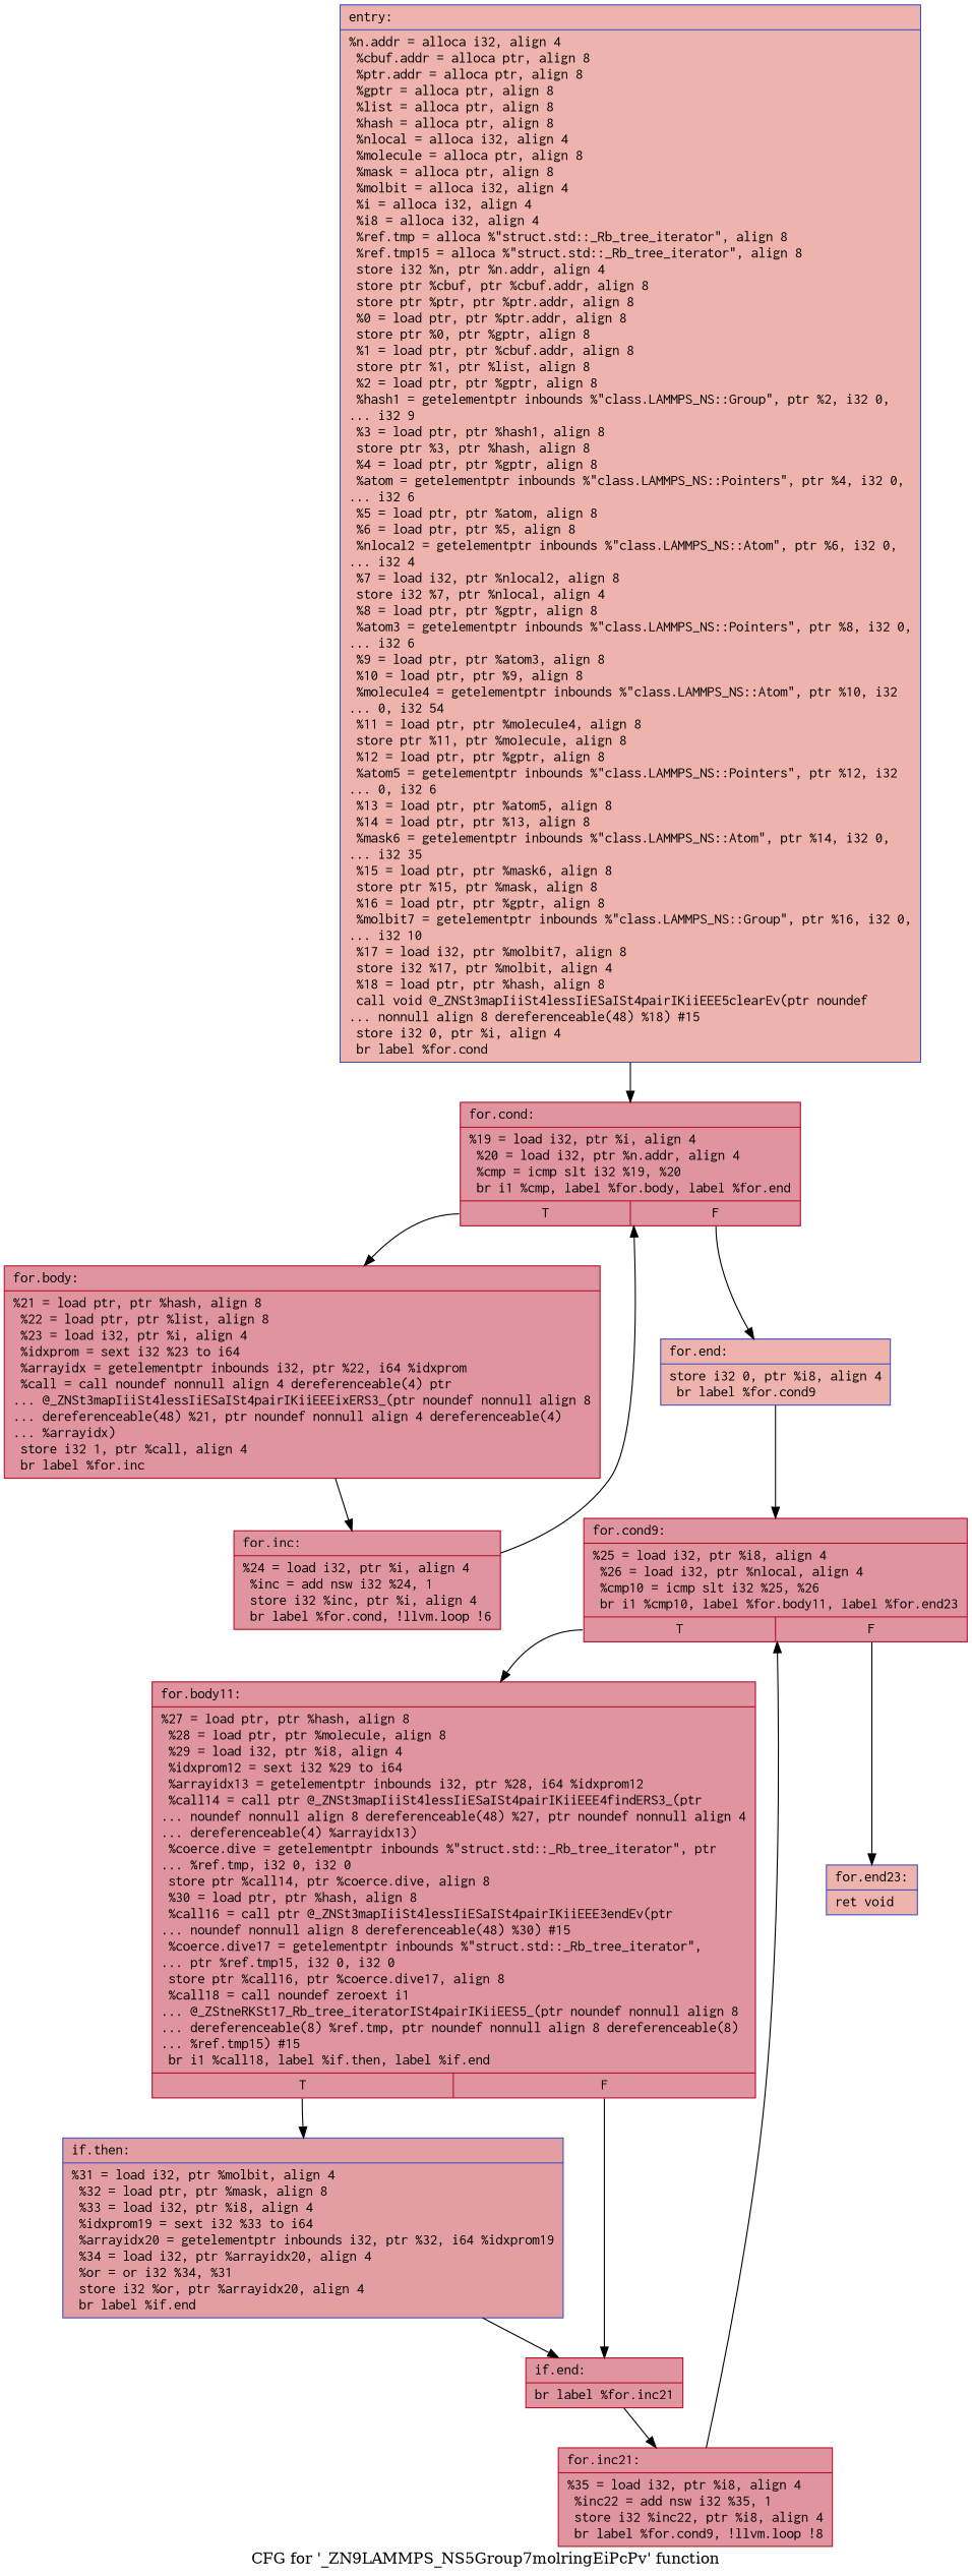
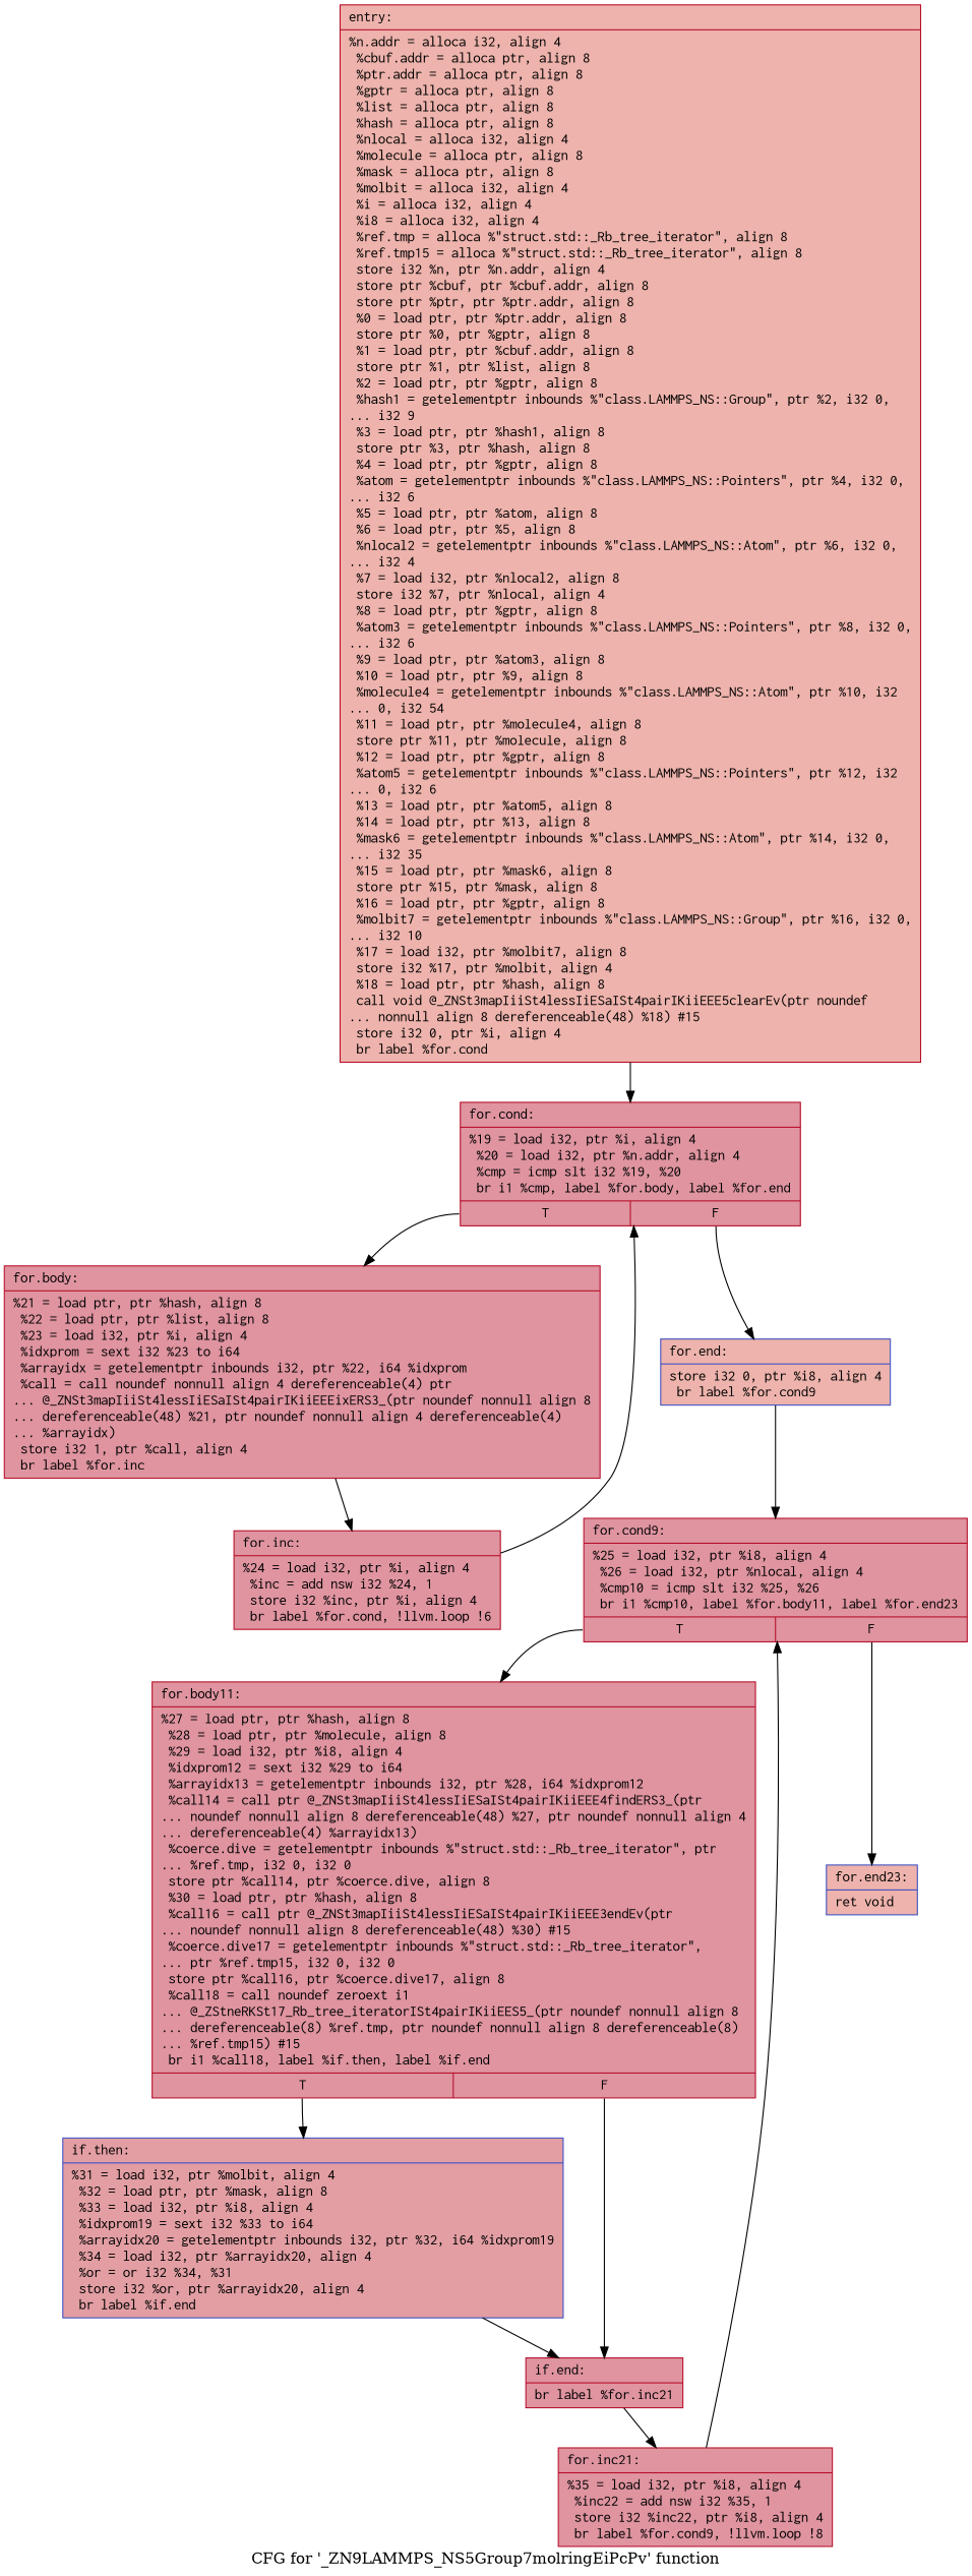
  digraph {
    label="CFG for '_ZN9LAMMPS_NS5Group7molringEiPcPv' function"
    node [color="#b70d28ff" fillcolor="#b70d2870" fontname=Courier shape=record style=filled]
-   n1 [color="#3d50c3ff" fillcolor="#d6524470" label="{entry:\l|  %n.addr = alloca i32, align 4\l  %cbuf.addr = alloca ptr, align 8\l  %ptr.addr = alloca ptr, align 8\l  %gptr = alloca ptr, align 8\l  %list = alloca ptr, align 8\l  %hash = alloca ptr, align 8\l  %nlocal = alloca i32, align 4\l  %molecule = alloca ptr, align 8\l  %mask = alloca ptr, align 8\l  %molbit = alloca i32, align 4\l  %i = alloca i32, align 4\l  %i8 = alloca i32, align 4\l  %ref.tmp = alloca %\"struct.std::_Rb_tree_iterator\", align 8\l  %ref.tmp15 = alloca %\"struct.std::_Rb_tree_iterator\", align 8\l  store i32 %n, ptr %n.addr, align 4\l  store ptr %cbuf, ptr %cbuf.addr, align 8\l  store ptr %ptr, ptr %ptr.addr, align 8\l  %0 = load ptr, ptr %ptr.addr, align 8\l  store ptr %0, ptr %gptr, align 8\l  %1 = load ptr, ptr %cbuf.addr, align 8\l  store ptr %1, ptr %list, align 8\l  %2 = load ptr, ptr %gptr, align 8\l  %hash1 = getelementptr inbounds %\"class.LAMMPS_NS::Group\", ptr %2, i32 0,\l... i32 9\l  %3 = load ptr, ptr %hash1, align 8\l  store ptr %3, ptr %hash, align 8\l  %4 = load ptr, ptr %gptr, align 8\l  %atom = getelementptr inbounds %\"class.LAMMPS_NS::Pointers\", ptr %4, i32 0,\l... i32 6\l  %5 = load ptr, ptr %atom, align 8\l  %6 = load ptr, ptr %5, align 8\l  %nlocal2 = getelementptr inbounds %\"class.LAMMPS_NS::Atom\", ptr %6, i32 0,\l... i32 4\l  %7 = load i32, ptr %nlocal2, align 8\l  store i32 %7, ptr %nlocal, align 4\l  %8 = load ptr, ptr %gptr, align 8\l  %atom3 = getelementptr inbounds %\"class.LAMMPS_NS::Pointers\", ptr %8, i32 0,\l... i32 6\l  %9 = load ptr, ptr %atom3, align 8\l  %10 = load ptr, ptr %9, align 8\l  %molecule4 = getelementptr inbounds %\"class.LAMMPS_NS::Atom\", ptr %10, i32\l... 0, i32 54\l  %11 = load ptr, ptr %molecule4, align 8\l  store ptr %11, ptr %molecule, align 8\l  %12 = load ptr, ptr %gptr, align 8\l  %atom5 = getelementptr inbounds %\"class.LAMMPS_NS::Pointers\", ptr %12, i32\l... 0, i32 6\l  %13 = load ptr, ptr %atom5, align 8\l  %14 = load ptr, ptr %13, align 8\l  %mask6 = getelementptr inbounds %\"class.LAMMPS_NS::Atom\", ptr %14, i32 0,\l... i32 35\l  %15 = load ptr, ptr %mask6, align 8\l  store ptr %15, ptr %mask, align 8\l  %16 = load ptr, ptr %gptr, align 8\l  %molbit7 = getelementptr inbounds %\"class.LAMMPS_NS::Group\", ptr %16, i32 0,\l... i32 10\l  %17 = load i32, ptr %molbit7, align 8\l  store i32 %17, ptr %molbit, align 4\l  %18 = load ptr, ptr %hash, align 8\l  call void @_ZNSt3mapIiiSt4lessIiESaISt4pairIKiiEEE5clearEv(ptr noundef\l... nonnull align 8 dereferenceable(48) %18) #15\l  store i32 0, ptr %i, align 4\l  br label %for.cond\l}"]
+   n1 [fillcolor="#d6524470" label="{entry:\l|  %n.addr = alloca i32, align 4\l  %cbuf.addr = alloca ptr, align 8\l  %ptr.addr = alloca ptr, align 8\l  %gptr = alloca ptr, align 8\l  %list = alloca ptr, align 8\l  %hash = alloca ptr, align 8\l  %nlocal = alloca i32, align 4\l  %molecule = alloca ptr, align 8\l  %mask = alloca ptr, align 8\l  %molbit = alloca i32, align 4\l  %i = alloca i32, align 4\l  %i8 = alloca i32, align 4\l  %ref.tmp = alloca %\"struct.std::_Rb_tree_iterator\", align 8\l  %ref.tmp15 = alloca %\"struct.std::_Rb_tree_iterator\", align 8\l  store i32 %n, ptr %n.addr, align 4\l  store ptr %cbuf, ptr %cbuf.addr, align 8\l  store ptr %ptr, ptr %ptr.addr, align 8\l  %0 = load ptr, ptr %ptr.addr, align 8\l  store ptr %0, ptr %gptr, align 8\l  %1 = load ptr, ptr %cbuf.addr, align 8\l  store ptr %1, ptr %list, align 8\l  %2 = load ptr, ptr %gptr, align 8\l  %hash1 = getelementptr inbounds %\"class.LAMMPS_NS::Group\", ptr %2, i32 0,\l... i32 9\l  %3 = load ptr, ptr %hash1, align 8\l  store ptr %3, ptr %hash, align 8\l  %4 = load ptr, ptr %gptr, align 8\l  %atom = getelementptr inbounds %\"class.LAMMPS_NS::Pointers\", ptr %4, i32 0,\l... i32 6\l  %5 = load ptr, ptr %atom, align 8\l  %6 = load ptr, ptr %5, align 8\l  %nlocal2 = getelementptr inbounds %\"class.LAMMPS_NS::Atom\", ptr %6, i32 0,\l... i32 4\l  %7 = load i32, ptr %nlocal2, align 8\l  store i32 %7, ptr %nlocal, align 4\l  %8 = load ptr, ptr %gptr, align 8\l  %atom3 = getelementptr inbounds %\"class.LAMMPS_NS::Pointers\", ptr %8, i32 0,\l... i32 6\l  %9 = load ptr, ptr %atom3, align 8\l  %10 = load ptr, ptr %9, align 8\l  %molecule4 = getelementptr inbounds %\"class.LAMMPS_NS::Atom\", ptr %10, i32\l... 0, i32 54\l  %11 = load ptr, ptr %molecule4, align 8\l  store ptr %11, ptr %molecule, align 8\l  %12 = load ptr, ptr %gptr, align 8\l  %atom5 = getelementptr inbounds %\"class.LAMMPS_NS::Pointers\", ptr %12, i32\l... 0, i32 6\l  %13 = load ptr, ptr %atom5, align 8\l  %14 = load ptr, ptr %13, align 8\l  %mask6 = getelementptr inbounds %\"class.LAMMPS_NS::Atom\", ptr %14, i32 0,\l... i32 35\l  %15 = load ptr, ptr %mask6, align 8\l  store ptr %15, ptr %mask, align 8\l  %16 = load ptr, ptr %gptr, align 8\l  %molbit7 = getelementptr inbounds %\"class.LAMMPS_NS::Group\", ptr %16, i32 0,\l... i32 10\l  %17 = load i32, ptr %molbit7, align 8\l  store i32 %17, ptr %molbit, align 4\l  %18 = load ptr, ptr %hash, align 8\l  call void @_ZNSt3mapIiiSt4lessIiESaISt4pairIKiiEEE5clearEv(ptr noundef\l... nonnull align 8 dereferenceable(48) %18) #15\l  store i32 0, ptr %i, align 4\l  br label %for.cond\l}"]
    n2 [label="{for.cond:\l|  %19 = load i32, ptr %i, align 4\l  %20 = load i32, ptr %n.addr, align 4\l  %cmp = icmp slt i32 %19, %20\l  br i1 %cmp, label %for.body, label %for.end\l|{<s0>T|<s1>F}}"]
    n3 [label="{for.body:\l|  %21 = load ptr, ptr %hash, align 8\l  %22 = load ptr, ptr %list, align 8\l  %23 = load i32, ptr %i, align 4\l  %idxprom = sext i32 %23 to i64\l  %arrayidx = getelementptr inbounds i32, ptr %22, i64 %idxprom\l  %call = call noundef nonnull align 4 dereferenceable(4) ptr\l... @_ZNSt3mapIiiSt4lessIiESaISt4pairIKiiEEEixERS3_(ptr noundef nonnull align 8\l... dereferenceable(48) %21, ptr noundef nonnull align 4 dereferenceable(4)\l... %arrayidx)\l  store i32 1, ptr %call, align 4\l  br label %for.inc\l}"]
    n4 [color="#3d50c3ff" fillcolor="#d6524470" label="{for.end:\l|  store i32 0, ptr %i8, align 4\l  br label %for.cond9\l}"]
    n5 [label="{for.inc:\l|  %24 = load i32, ptr %i, align 4\l  %inc = add nsw i32 %24, 1\l  store i32 %inc, ptr %i, align 4\l  br label %for.cond, !llvm.loop !6\l}"]
    n6 [label="{for.cond9:\l|  %25 = load i32, ptr %i8, align 4\l  %26 = load i32, ptr %nlocal, align 4\l  %cmp10 = icmp slt i32 %25, %26\l  br i1 %cmp10, label %for.body11, label %for.end23\l|{<s0>T|<s1>F}}"]
    n7 [label="{for.body11:\l|  %27 = load ptr, ptr %hash, align 8\l  %28 = load ptr, ptr %molecule, align 8\l  %29 = load i32, ptr %i8, align 4\l  %idxprom12 = sext i32 %29 to i64\l  %arrayidx13 = getelementptr inbounds i32, ptr %28, i64 %idxprom12\l  %call14 = call ptr @_ZNSt3mapIiiSt4lessIiESaISt4pairIKiiEEE4findERS3_(ptr\l... noundef nonnull align 8 dereferenceable(48) %27, ptr noundef nonnull align 4\l... dereferenceable(4) %arrayidx13)\l  %coerce.dive = getelementptr inbounds %\"struct.std::_Rb_tree_iterator\", ptr\l... %ref.tmp, i32 0, i32 0\l  store ptr %call14, ptr %coerce.dive, align 8\l  %30 = load ptr, ptr %hash, align 8\l  %call16 = call ptr @_ZNSt3mapIiiSt4lessIiESaISt4pairIKiiEEE3endEv(ptr\l... noundef nonnull align 8 dereferenceable(48) %30) #15\l  %coerce.dive17 = getelementptr inbounds %\"struct.std::_Rb_tree_iterator\",\l... ptr %ref.tmp15, i32 0, i32 0\l  store ptr %call16, ptr %coerce.dive17, align 8\l  %call18 = call noundef zeroext i1\l... @_ZStneRKSt17_Rb_tree_iteratorISt4pairIKiiEES5_(ptr noundef nonnull align 8\l... dereferenceable(8) %ref.tmp, ptr noundef nonnull align 8 dereferenceable(8)\l... %ref.tmp15) #15\l  br i1 %call18, label %if.then, label %if.end\l|{<s0>T|<s1>F}}"]
    n8 [color="#3d50c3ff" fillcolor="#d6524470" label="{for.end23:\l|  ret void\l}"]
    n9 [color="#3d50c3ff" fillcolor="#be242e70" label="{if.then:\l|  %31 = load i32, ptr %molbit, align 4\l  %32 = load ptr, ptr %mask, align 8\l  %33 = load i32, ptr %i8, align 4\l  %idxprom19 = sext i32 %33 to i64\l  %arrayidx20 = getelementptr inbounds i32, ptr %32, i64 %idxprom19\l  %34 = load i32, ptr %arrayidx20, align 4\l  %or = or i32 %34, %31\l  store i32 %or, ptr %arrayidx20, align 4\l  br label %if.end\l}"]
    n10 [label="{if.end:\l|  br label %for.inc21\l}"]
    n11 [label="{for.inc21:\l|  %35 = load i32, ptr %i8, align 4\l  %inc22 = add nsw i32 %35, 1\l  store i32 %inc22, ptr %i8, align 4\l  br label %for.cond9, !llvm.loop !8\l}"]
    n1 -> n2
    n2 -> n3 [tailport=s0]
    n2 -> n4 [tailport=s1]
    n3 -> n5
    n4 -> n6
    n5 -> n2
    n6 -> n7 [tailport=s0]
    n6 -> n8 [tailport=s1]
    n7 -> n9 [tailport=s0]
    n7 -> n10 [tailport=s1]
    n9 -> n10
    n10 -> n11
    n11 -> n6
  }
